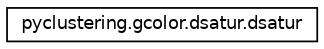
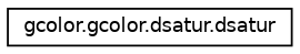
  digraph {
    rankdir=LR
-   n1 [color=black fillcolor=white fontname=Helvetica fontsize=10 height=0.2 label="pyclustering.gcolor.dsatur.dsatur" shape=record style=filled width=0.4]
+   n1 [color=black fillcolor=white fontname=Helvetica fontsize=10 height=0.2 label="gcolor.gcolor.dsatur.dsatur" shape=record style=filled width=0.4]
  }
